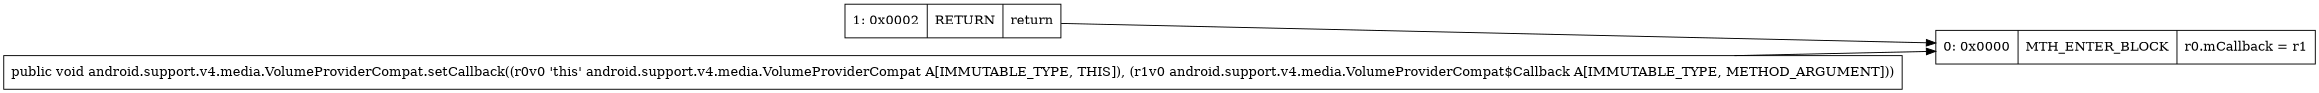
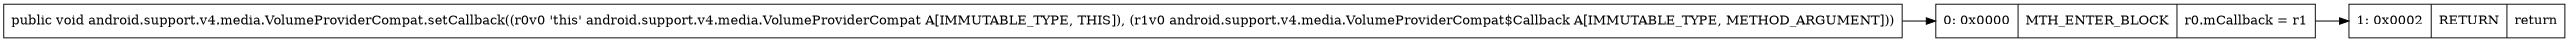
  digraph {
    rankdir=LR
    node [shape=record]
    n1 [label="{0\:\ 0x0000|MTH_ENTER_BLOCK\l|r0.mCallback = r1\l}"]
    n2 [label="{1\:\ 0x0002|RETURN\l|return\l}"]
    n3 [label="{public void android.support.v4.media.VolumeProviderCompat.setCallback((r0v0 'this' android.support.v4.media.VolumeProviderCompat A[IMMUTABLE_TYPE, THIS]), (r1v0 android.support.v4.media.VolumeProviderCompat$Callback A[IMMUTABLE_TYPE, METHOD_ARGUMENT])) }"]
-   n2 -> n1
+   n1 -> n2
    n3 -> n1
  }
